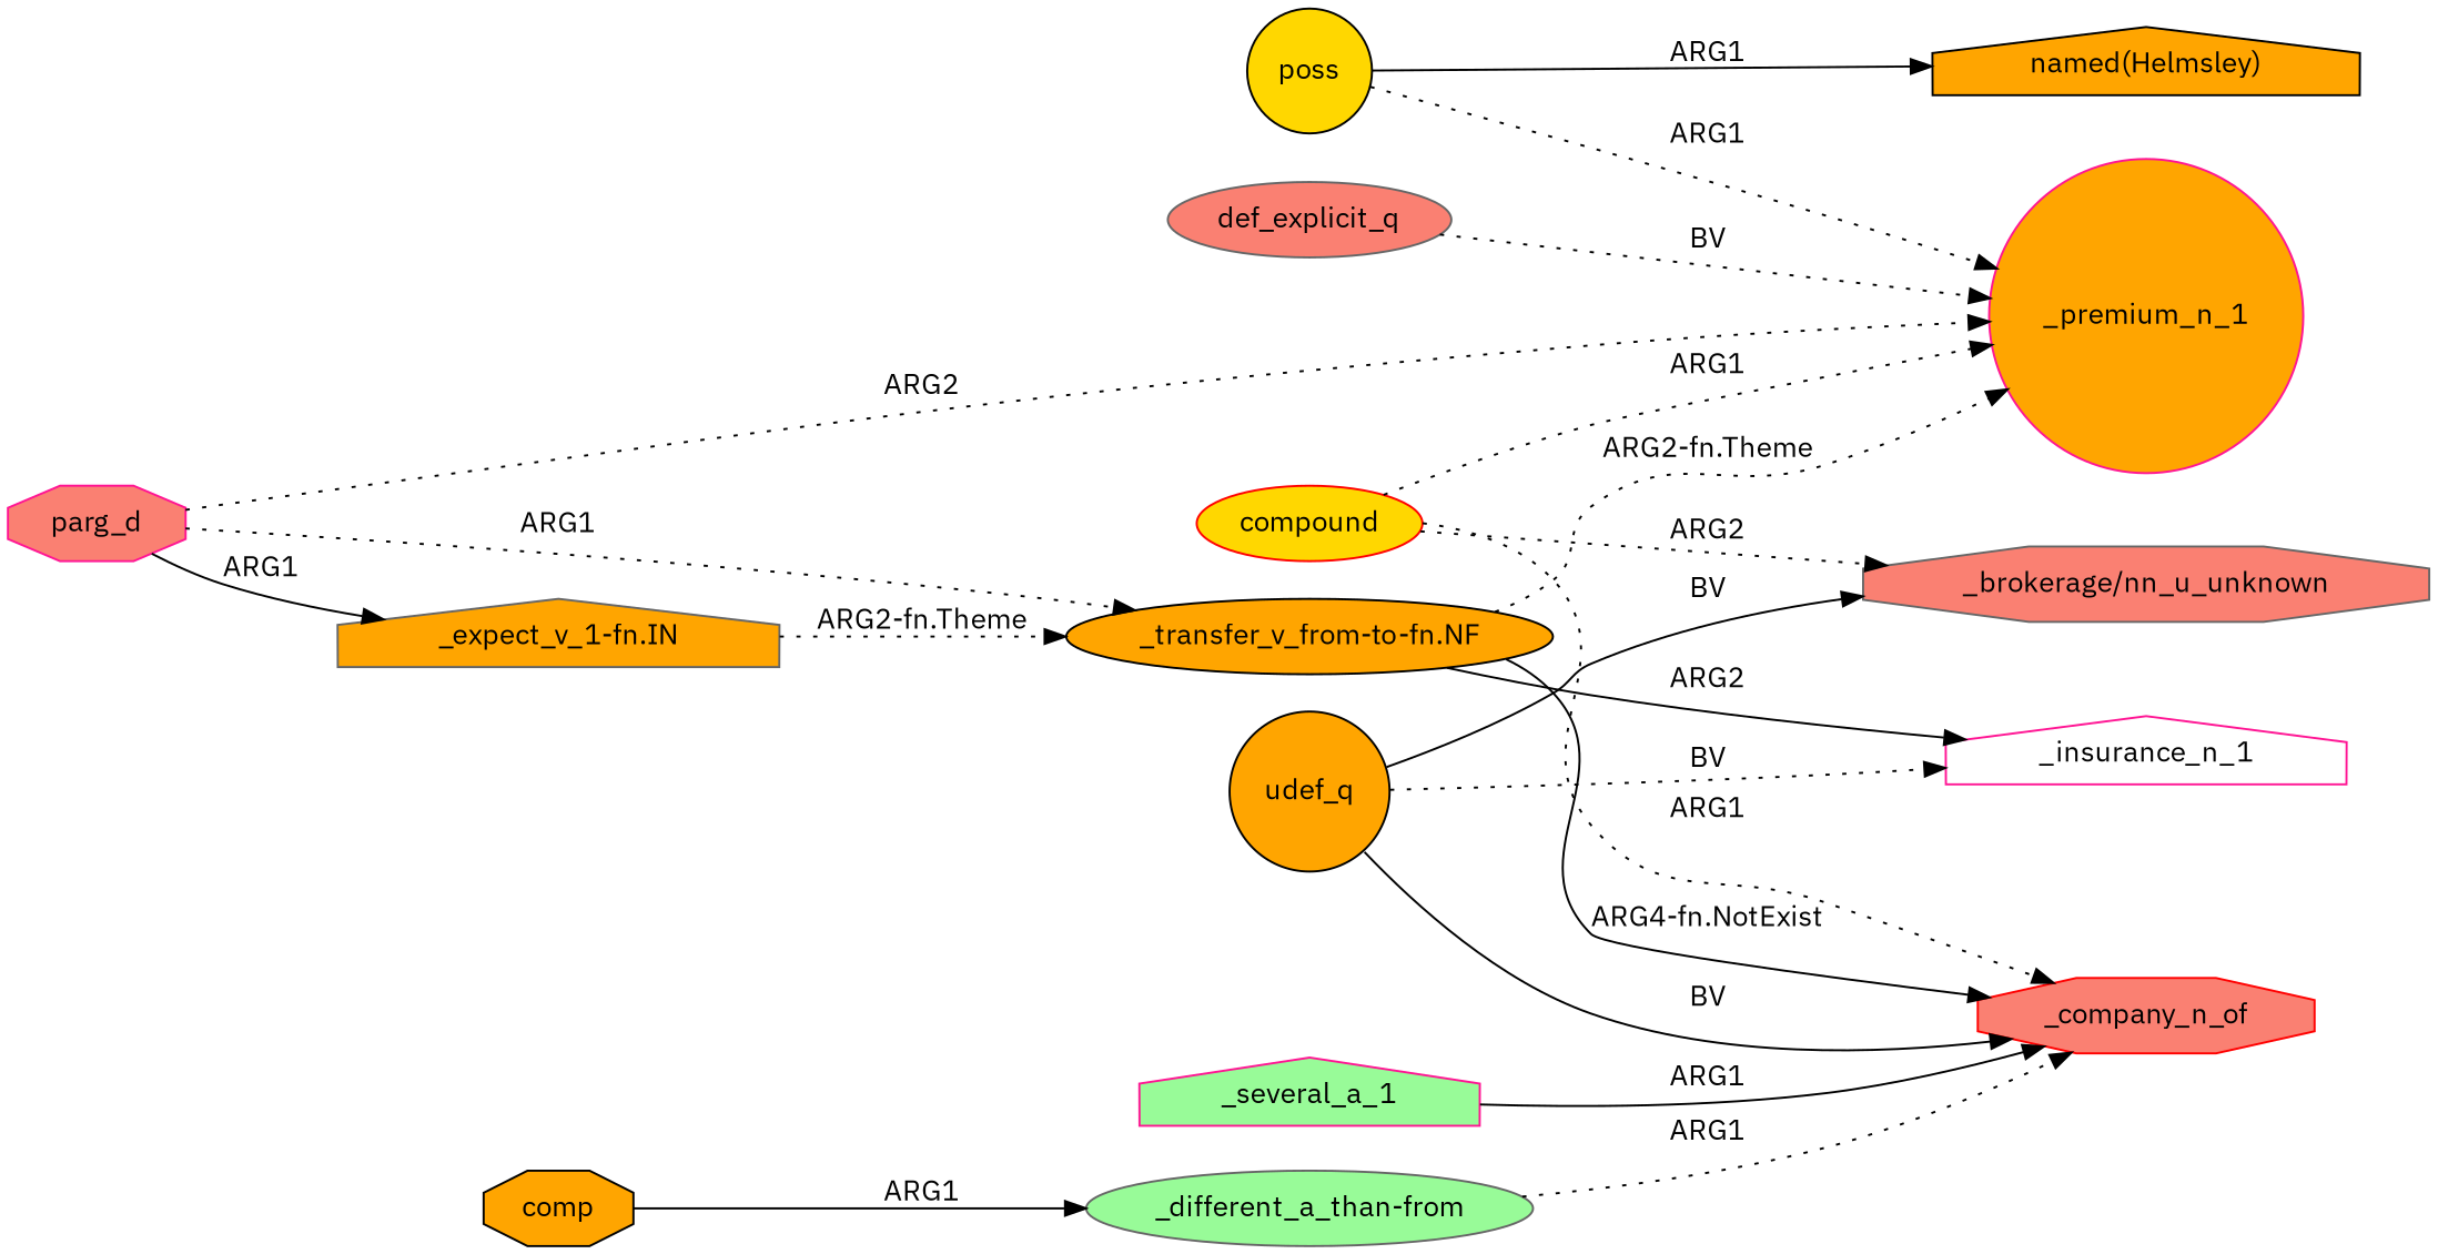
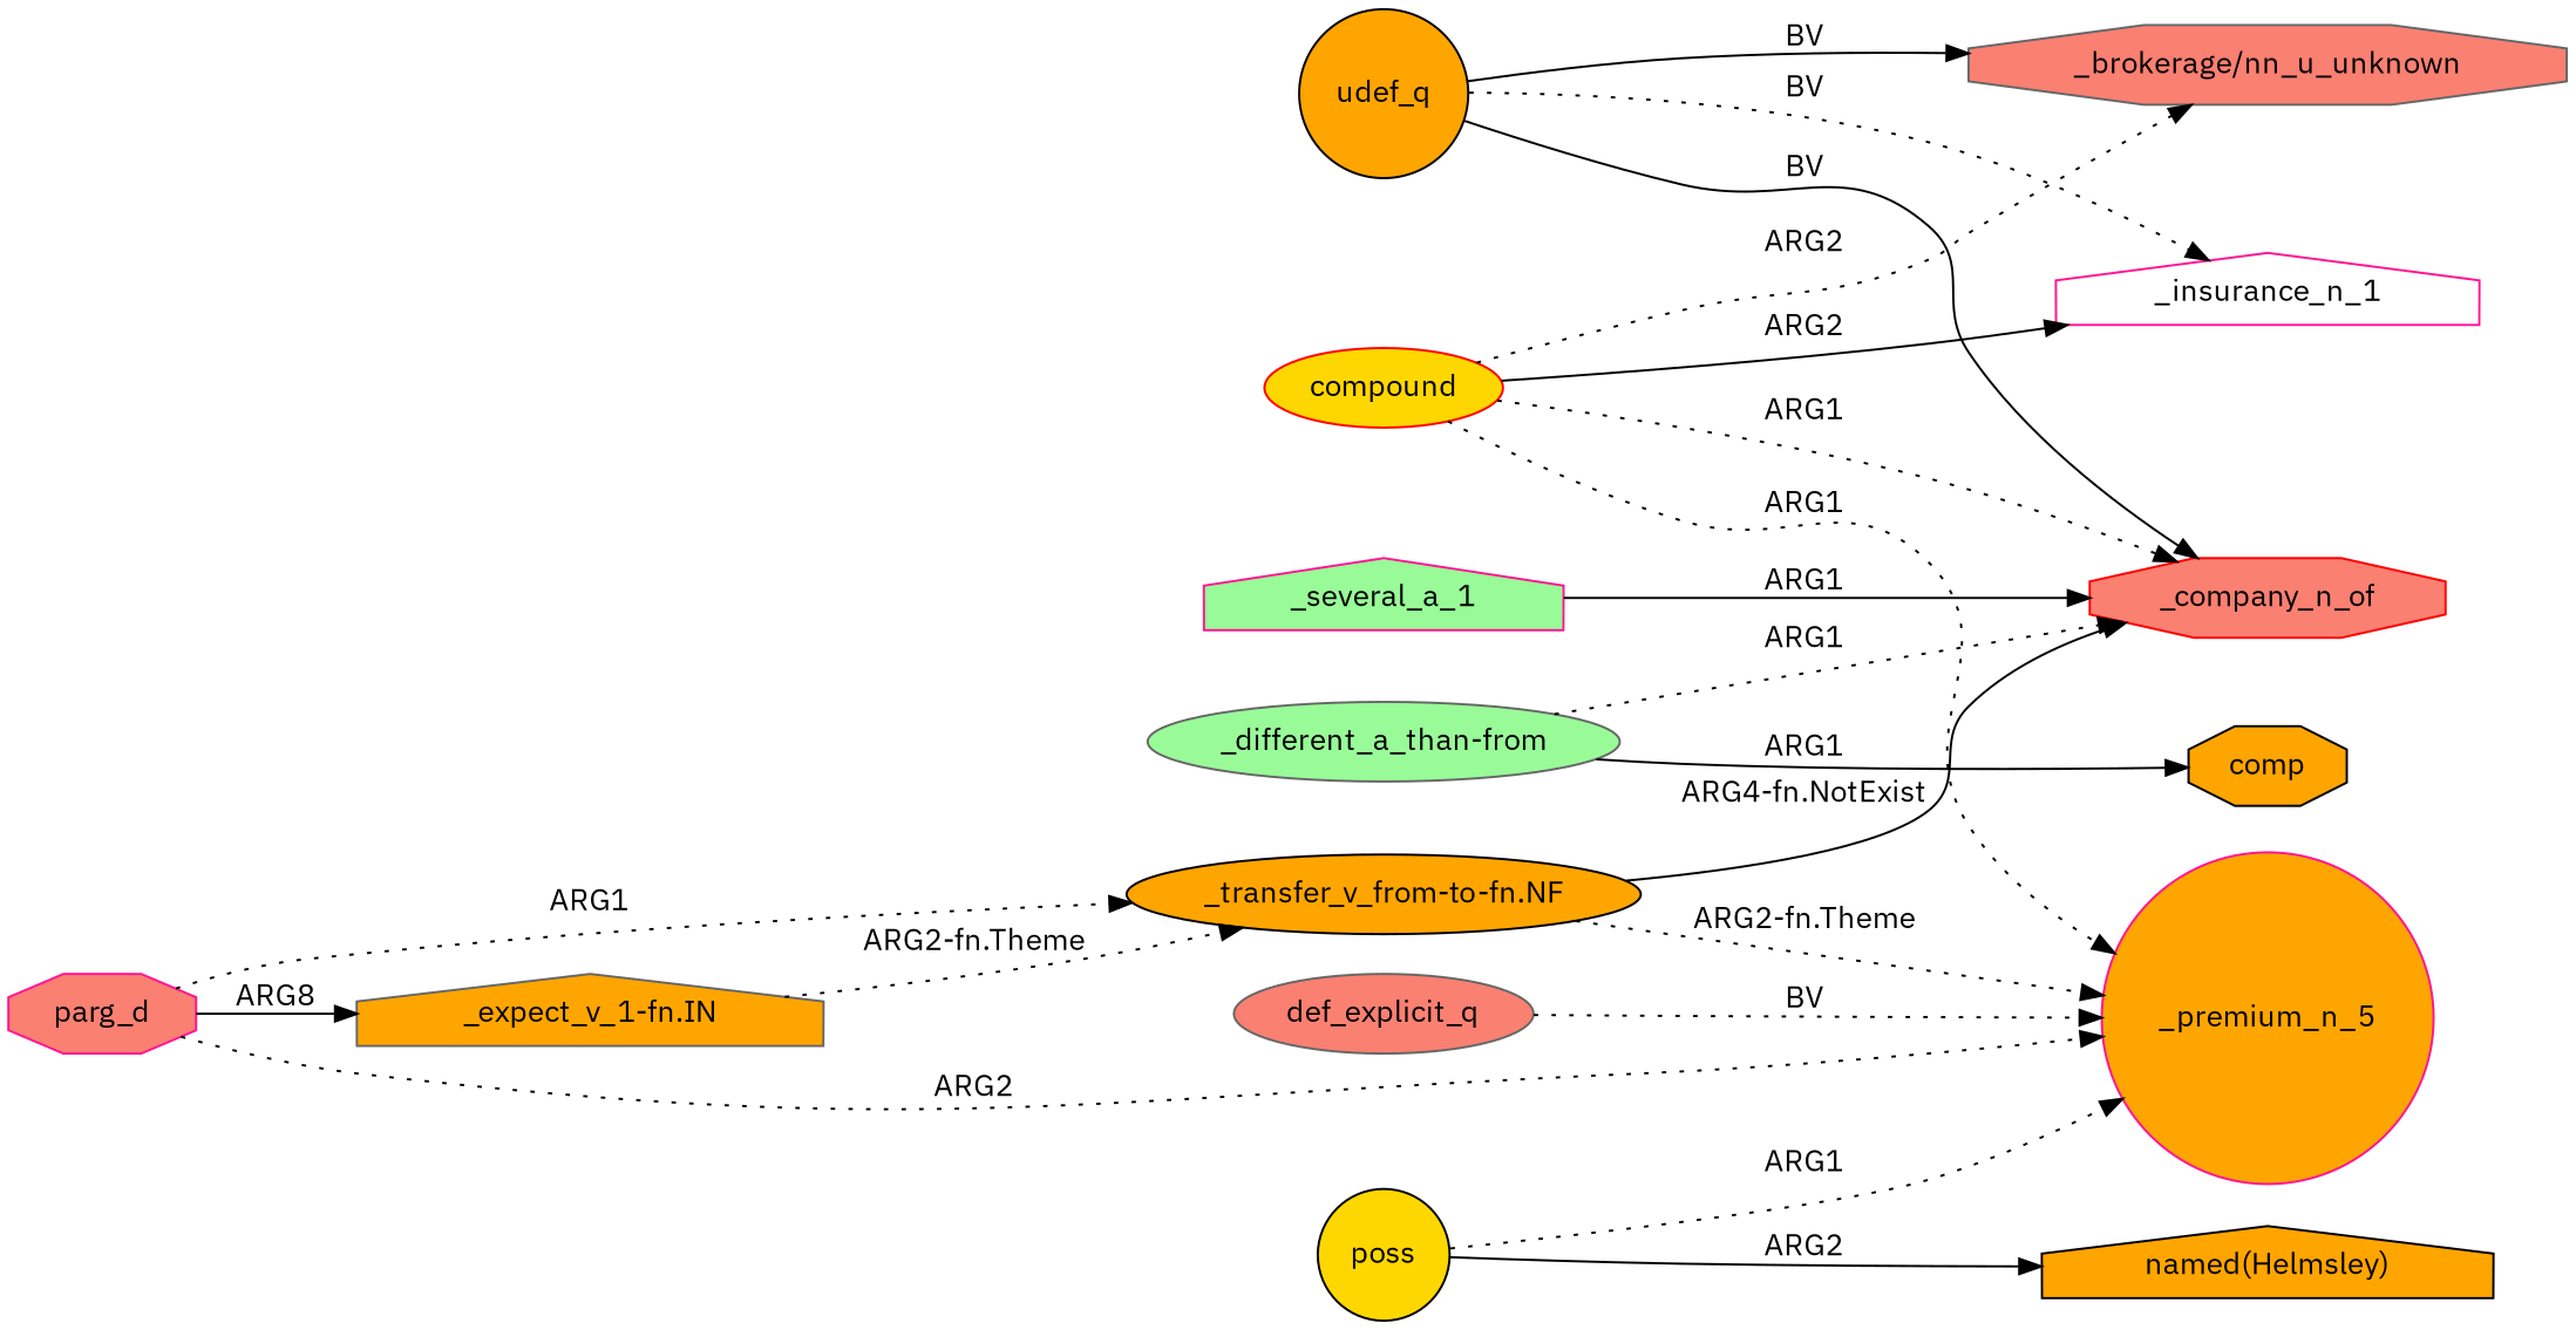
  digraph {
    fontname="IBM Plex Sans"
    rankdir=LR
    node [color=black fillcolor=orange fontname="IBM Plex Sans" shape=ellipse style=filled]
    edge [fontname="IBM Plex Sans" style=dotted]
    compound [color=red fillcolor=gold]
    _insurance_n_1 [color=deeppink fillcolor=white shape=house]
    _company_n_of [color=red fillcolor=salmon shape=octagon]
-   _premium_n_1 [color=deeppink shape=circle]
+   _premium_n_1 [color=deeppink shape=circle label=_premium_n_5]
    "_brokerage/nn_u_unknown" [color=gray40 fillcolor=salmon shape=octagon]
    "_transfer_v_from-to-fn.NF"
    poss [fillcolor=gold shape=circle]
    "named(Helmsley)" [shape=house]
    udef_q [shape=circle]
    def_explicit_q [color=gray40 fillcolor=salmon]
    "_expect_v_1-fn.IN" [color=gray40 shape=house]
    parg_d [color=deeppink fillcolor=salmon shape=octagon]
    _several_a_1 [color=deeppink fillcolor=palegreen shape=house]
    comp [shape=octagon]
    "_different_a_than-from" [color=gray40 fillcolor=palegreen]
-   "_transfer_v_from-to-fn.NF" -> _insurance_n_1 [label=ARG2 style=solid]
+   compound -> _insurance_n_1 [label=ARG2 style=solid]
    compound -> _company_n_of [label=ARG1]
    compound -> _premium_n_1 [label=ARG1]
    compound -> "_brokerage/nn_u_unknown" [label=ARG2]
    "_transfer_v_from-to-fn.NF" -> _company_n_of [label="ARG4-fn.NotExist" style=solid]
    "_transfer_v_from-to-fn.NF" -> _premium_n_1 [label="ARG2-fn.Theme"]
    poss -> _premium_n_1 [label=ARG1]
-   poss -> "named(Helmsley)" [label=ARG1 style=solid]
+   poss -> "named(Helmsley)" [label=ARG2 style=solid]
    udef_q -> _insurance_n_1 [label=BV]
    udef_q -> _company_n_of [label=BV style=solid]
    udef_q -> "_brokerage/nn_u_unknown" [label=BV style=solid]
    def_explicit_q -> _premium_n_1 [label=BV]
    "_expect_v_1-fn.IN" -> "_transfer_v_from-to-fn.NF" [label="ARG2-fn.Theme"]
    parg_d -> _premium_n_1 [label=ARG2]
    parg_d -> "_transfer_v_from-to-fn.NF" [label=ARG1]
-   parg_d -> "_expect_v_1-fn.IN" [label=ARG1 style=solid]
+   parg_d -> "_expect_v_1-fn.IN" [label=ARG8 style=solid]
    _several_a_1 -> _company_n_of [label=ARG1 style=solid]
-   comp -> "_different_a_than-from" [label=ARG1 style=solid]
+   "_different_a_than-from" -> comp [label=ARG1 style=solid]
    "_different_a_than-from" -> _company_n_of [label=ARG1]
  }
